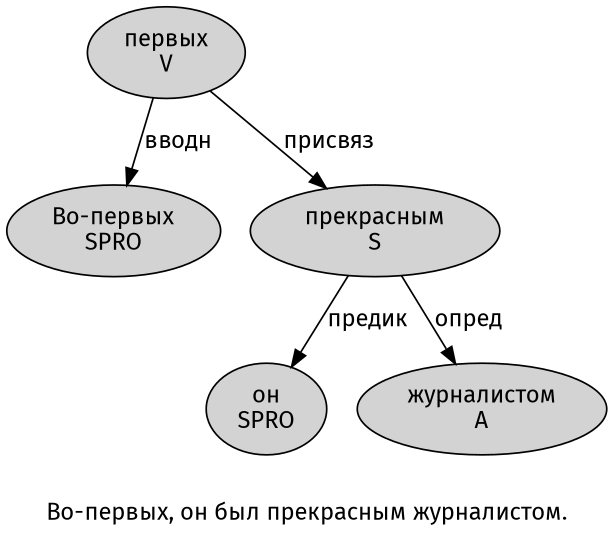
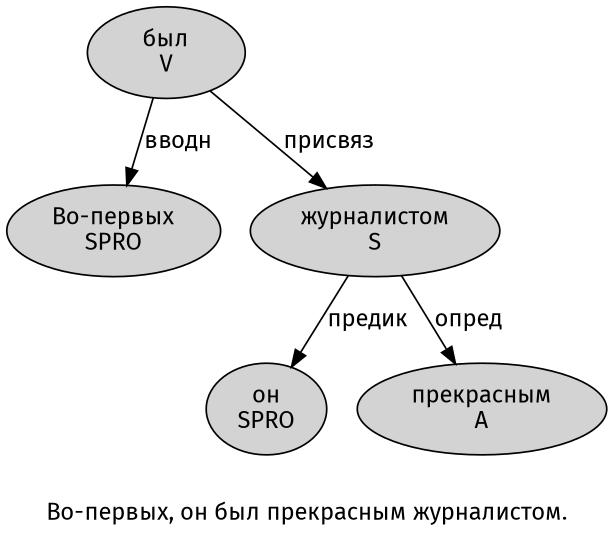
  digraph {
    fontname="Fira Sans"
    label="Во-первых, он был прекрасным журналистом."
    node [fillcolor=lightgray fontname="Fira Sans" penwidth=1 shape=ellipse style=filled]
    edge [fontname="Fira Sans"]
    n1 [label="Во-первых\nSPRO"]
    n2 [label="он\nSPRO"]
-   n3 [label="первых\nV"]
-   n4 [label="прекрасным\nS"]
-   n5 [label="журналистом\nA"]
+   n3 [label="был\nV"]
+   n4 [label="журналистом\nS"]
+   n5 [label="прекрасным\nA"]
    n3 -> n1 [label="вводн"]
    n3 -> n4 [label="присвяз"]
    n4 -> n2 [label="предик"]
    n4 -> n5 [label="опред"]
  }
